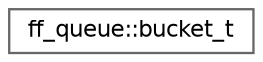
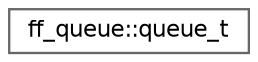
  digraph {
    rankdir=LR
-   n1 [color=grey40 fillcolor=white fontname=Helvetica fontsize=10 height=0.2 label="ff_queue::bucket_t" shape=box style=filled width=0.4]
+   n1 [color=grey40 fillcolor=white fontname=Helvetica fontsize=10 height=0.2 label="ff_queue::queue_t" shape=box style=filled width=0.4]
  }
